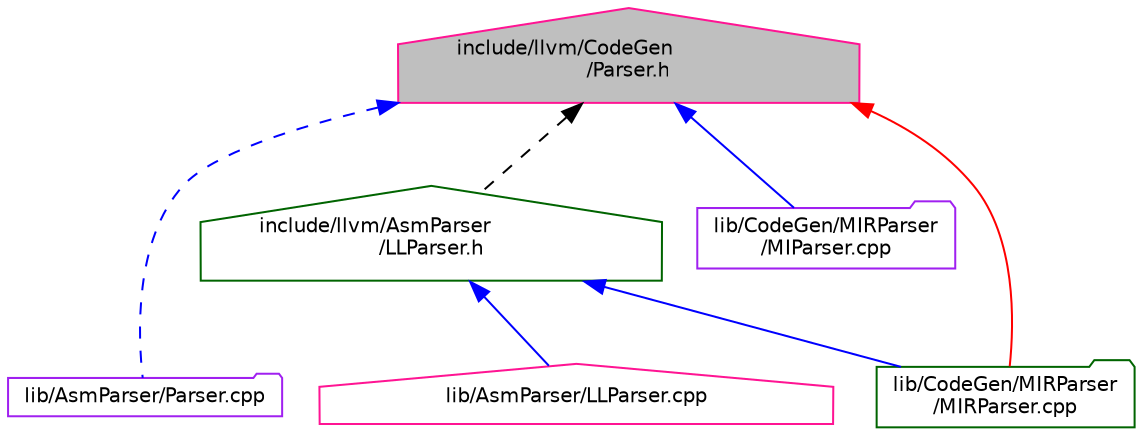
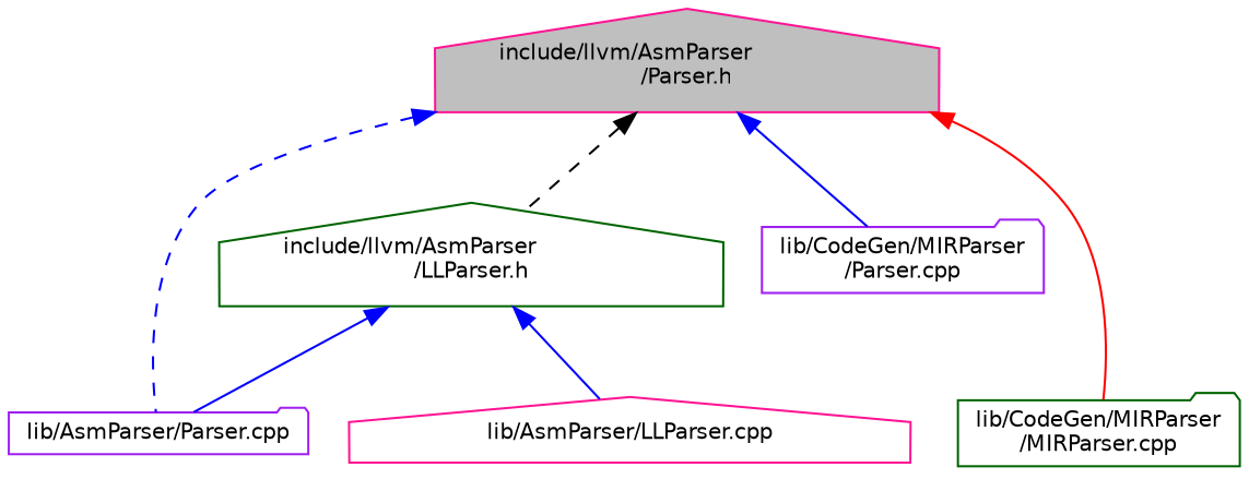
  digraph {
    node [color=deeppink fontname=Helvetica fontsize=10 shape=house]
    edge [color=blue dir=back fontname=Helvetica fontsize=10 labelfontname=Helvetica labelfontsize=10 style=solid]
-   n1 [fillcolor=grey75 fontcolor=black height=0.2 label="include/llvm/CodeGen\l/Parser.h" style=filled width=0.4]
+   n1 [fillcolor=grey75 fontcolor=black height=0.2 label="include/llvm/AsmParser\l/Parser.h" style=filled width=0.4]
    n2 [color=darkgreen height=0.2 label="include/llvm/AsmParser\l/LLParser.h" width=0.4]
    n3 [color=purple height=0.2 label="lib/AsmParser/Parser.cpp" shape=folder width=0.4]
-   n4 [color=purple height=0.2 label="lib/CodeGen/MIRParser\l/MIParser.cpp" shape=folder width=0.4]
+   n4 [color=purple height=0.2 label="lib/CodeGen/MIRParser\l/Parser.cpp" shape=folder width=0.4]
    n5 [color=darkgreen height=0.2 label="lib/CodeGen/MIRParser\l/MIRParser.cpp" shape=folder width=0.4]
    n6 [height=0.2 label="lib/AsmParser/LLParser.cpp" width=0.4]
    n1 -> n2 [color=black style=dashed]
    n1 -> n3 [style=dashed]
    n1 -> n4
    n1 -> n5 [color=red]
-   n2 -> n5
+   n2 -> n3
    n2 -> n6
  }
